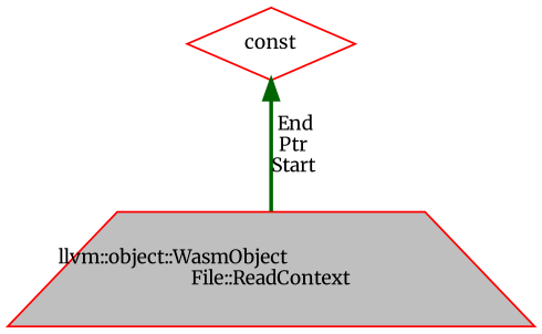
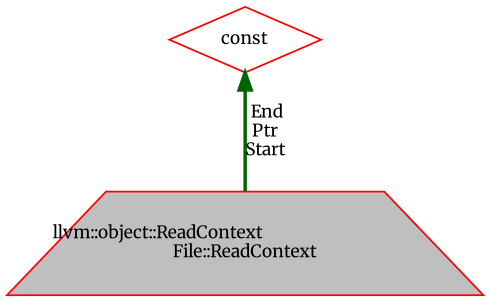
  digraph {
    fontname=Merriweather
    node [color=red fontname=Merriweather fontsize=10]
-   n1 [fillcolor=grey75 fontcolor=black height=0.2 label="llvm::object::WasmObject\lFile::ReadContext" shape=trapezium style=filled width=0.4]
+   n1 [fillcolor=grey75 fontcolor=black height=0.2 label="llvm::object::ReadContext\lFile::ReadContext" shape=trapezium style=filled width=0.4]
    n2 [height=0.2 label=const shape=diamond width=0.4]
    n2 -> n1 [color=darkgreen dir=back fontname=Merriweather fontsize=10 label=" End\nPtr\nStart" labelfontname=Helvetica labelfontsize=10 style=bold]
  }
